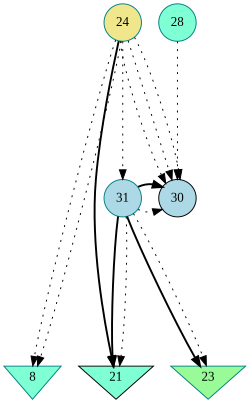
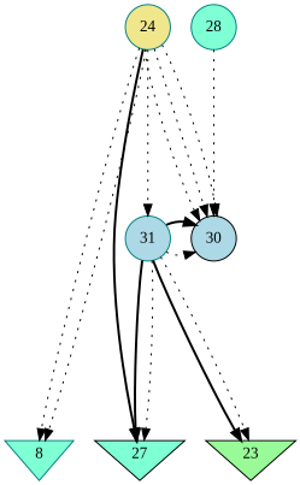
  digraph {
    fontname="Liberation Serif"
    ranksep=2.0
    node [color=teal fillcolor=aquamarine fontname="Liberation Serif" shape=circle style=filled]
    edge [fontname="Liberation Serif" style=dotted]
    8 [shape=invtriangle]
-   21 [color=black shape=invtriangle]
-   23 [fillcolor=palegreen shape=invtriangle]
+   21 [color=black shape=invtriangle label=27]
+   23 [color=black fillcolor=palegreen shape=invtriangle]
    24 [fillcolor=khaki]
    28
    30 [color=black fillcolor=lightblue]
    31 [fillcolor=lightblue]
    subgraph sub_1 {
      rank=same
      8
      21
      23
    }
    subgraph sub_2 {
      rank=same
      24
      28
    }
    subgraph sub_3 {
      rank=same
      30
      31
    }
    24 -> 8
    24 -> 8
    24 -> 21 [style=bold]
    24 -> 30
    24 -> 30
    24 -> 30
    24 -> 31
    28 -> 30
    31 -> 21 [style=bold]
    31 -> 21
    31 -> 23 [style=bold]
    31 -> 23
    31 -> 30
    31 -> 30 [style=bold]
  }
